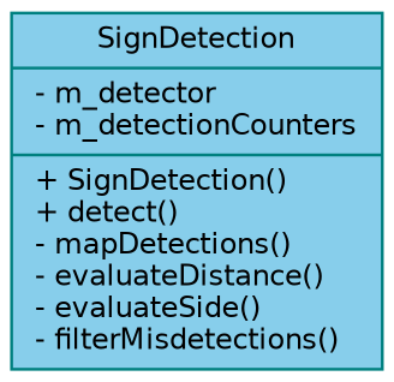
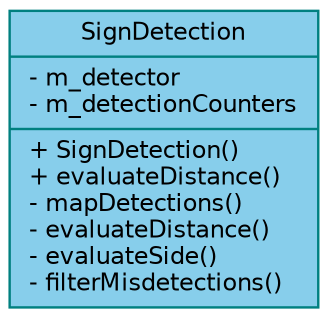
  digraph {
-   n1 [color=teal fillcolor=skyblue fontcolor=black fontname=Helvetica fontsize=10 height=0.2 label="{SignDetection\n|- m_detector\l- m_detectionCounters\l|+ SignDetection()\l+ detect()\l- mapDetections()\l- evaluateDistance()\l- evaluateSide()\l- filterMisdetections()\l}" shape=record style=filled width=0.4]
+   n1 [color=teal fillcolor=skyblue fontcolor=black fontname=Helvetica fontsize=10 height=0.2 label="{SignDetection\n|- m_detector\l- m_detectionCounters\l|+ SignDetection()\l+ evaluateDistance()\l- mapDetections()\l- evaluateDistance()\l- evaluateSide()\l- filterMisdetections()\l}" shape=record style=filled width=0.4]
  }
